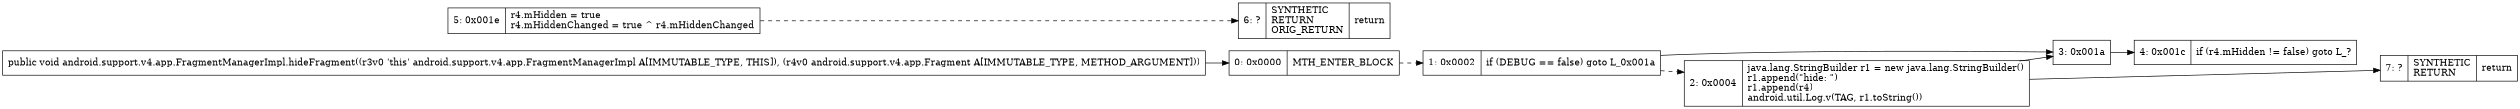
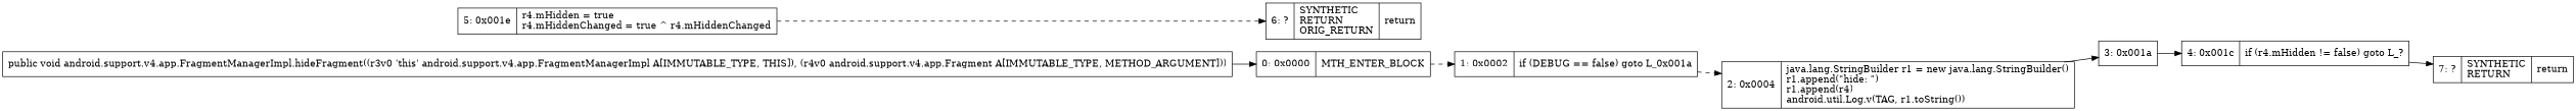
  digraph {
    rankdir=LR
    node [shape=record]
    n1 [label="{0\:\ 0x0000|MTH_ENTER_BLOCK\l}"]
    n2 [label="{1\:\ 0x0002|if (DEBUG == false) goto L_0x001a\l}"]
    n3 [label="{2\:\ 0x0004|java.lang.StringBuilder r1 = new java.lang.StringBuilder()\lr1.append(\"hide: \")\lr1.append(r4)\landroid.util.Log.v(TAG, r1.toString())\l}"]
    n4 [label="{3\:\ 0x001a}"]
    n5 [label="{4\:\ 0x001c|if (r4.mHidden != false) goto L_?\l}"]
    n6 [label="{7\:\ ?|SYNTHETIC\lRETURN\l|return\l}"]
    n7 [label="{5\:\ 0x001e|r4.mHidden = true\lr4.mHiddenChanged = true ^ r4.mHiddenChanged\l}"]
    n8 [label="{6\:\ ?|SYNTHETIC\lRETURN\lORIG_RETURN\l|return\l}"]
    n9 [label="{public void android.support.v4.app.FragmentManagerImpl.hideFragment((r3v0 'this' android.support.v4.app.FragmentManagerImpl A[IMMUTABLE_TYPE, THIS]), (r4v0 android.support.v4.app.Fragment A[IMMUTABLE_TYPE, METHOD_ARGUMENT])) }"]
    n1 -> n2 [style=dashed]
    n2 -> n3 [style=dashed]
-   n2 -> n4
    n3 -> n4
    n4 -> n5
-   n3 -> n6
+   n5 -> n6
    n7 -> n8 [style=dashed]
    n9 -> n1
  }
